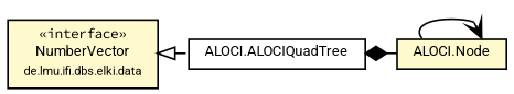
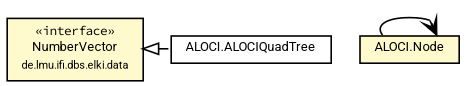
  digraph {
    fontname="Source Code Pro"
    nodesep=0.15
    rankdir=LR
    ranksep=0.25
    node [fontcolor=black fontname="Source Code Pro" fontsize=8 margin=0 shape=plaintext]
    edge [color=black dir=back fontname="Source Code Pro" fontsize=7 labelfontname=Roboto labelfontsize=7]
    n1 [height=0 label=<<table title="de.lmu.ifi.dbs.elki.data.NumberVector" border="0" cellborder="1" cellspacing="0" cellpadding="2" bgcolor="LemonChiffon" href="../../../data/NumberVector.html" target="_parent"> 		<tr><td><table border="0" cellspacing="0" cellpadding="1"> 		<tr><td align="center" balign="center"> &#171;interface&#187; </td></tr> 		<tr><td align="center" balign="center"> <font face="Roboto">NumberVector</font> </td></tr> 		<tr><td align="center" balign="center"> <font face="Roboto" point-size="7.0">de.lmu.ifi.dbs.elki.data</font> </td></tr> 		</table></td></tr> 		</table>> width=0]
    n2 [height=0 label=<<table title="de.lmu.ifi.dbs.elki.algorithm.outlier.lof.ALOCI.ALOCIQuadTree" border="0" cellborder="1" cellspacing="0" cellpadding="2" href="ALOCI.ALOCIQuadTree.html" target="_parent"> 		<tr><td><table border="0" cellspacing="0" cellpadding="1"> 		<tr><td align="center" balign="center"> <font face="Roboto">ALOCI.ALOCIQuadTree</font> </td></tr> 		</table></td></tr> 		</table>> width=0]
    n3 [height=0 label=<<table title="de.lmu.ifi.dbs.elki.algorithm.outlier.lof.ALOCI.Node" border="0" cellborder="1" cellspacing="0" cellpadding="2" bgcolor="lemonChiffon" href="ALOCI.Node.html" target="_parent"> 		<tr><td><table border="0" cellspacing="0" cellpadding="1"> 		<tr><td align="center" balign="center"> <font face="Roboto">ALOCI.Node</font> </td></tr> 		</table></td></tr> 		</table>> width=0]
    n1 -> n2 [arrowtail=empty style=dashed weight=9]
-   n2 -> n3 [arrowhead=none arrowtail=diamond weight=6]
    n3 -> n3 [arrowhead=open headlabel="*" weight=1 dir=""]
  }
